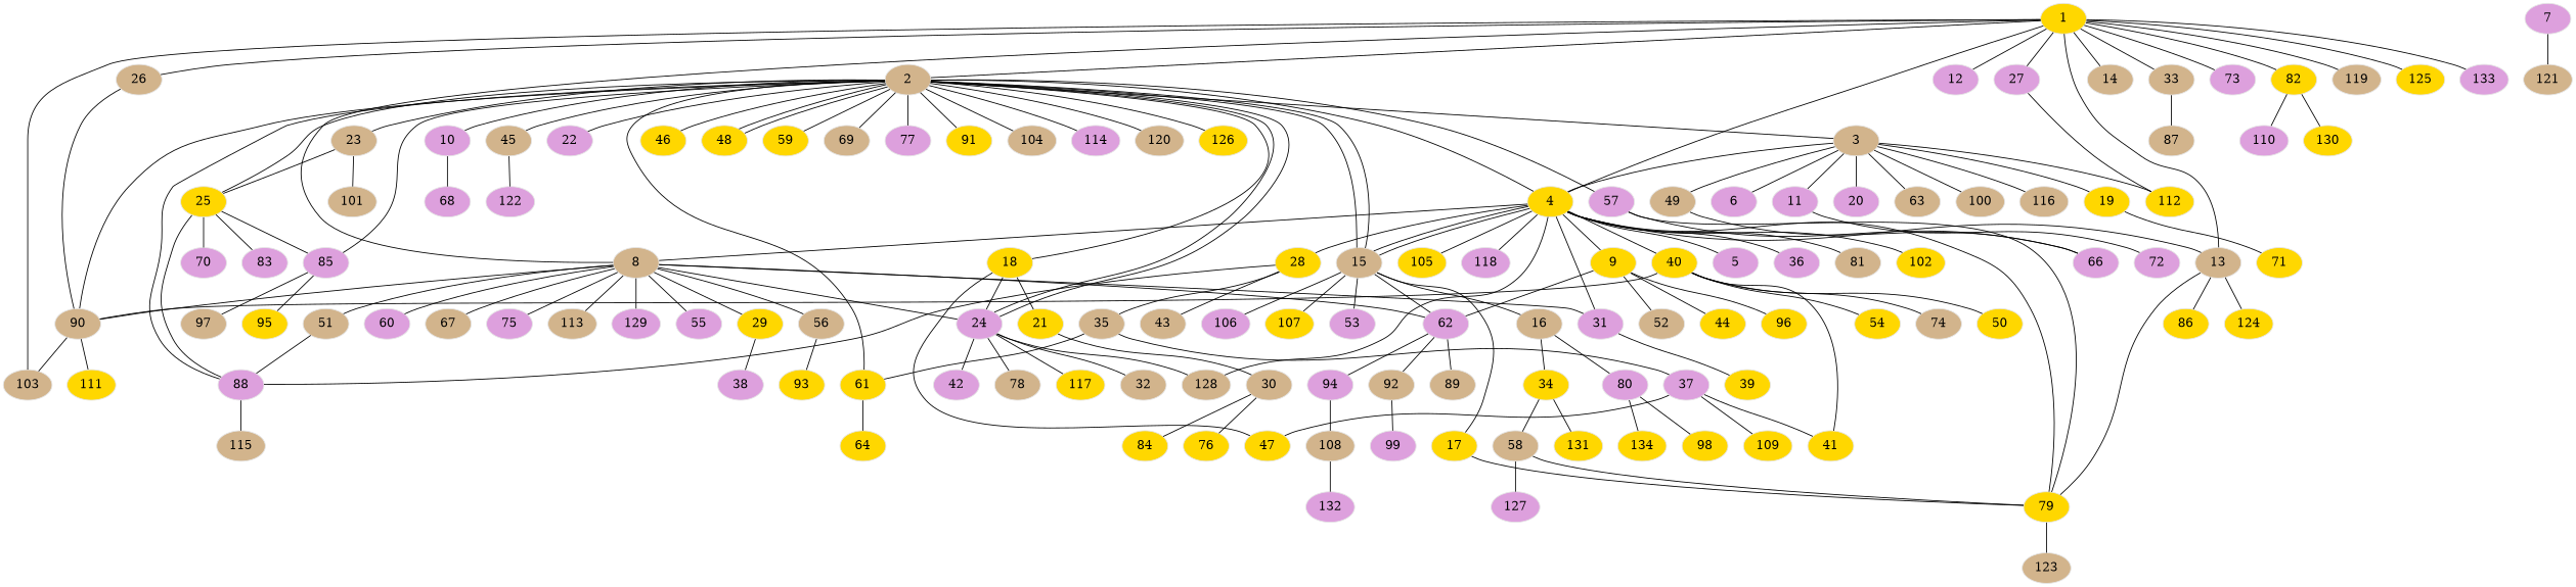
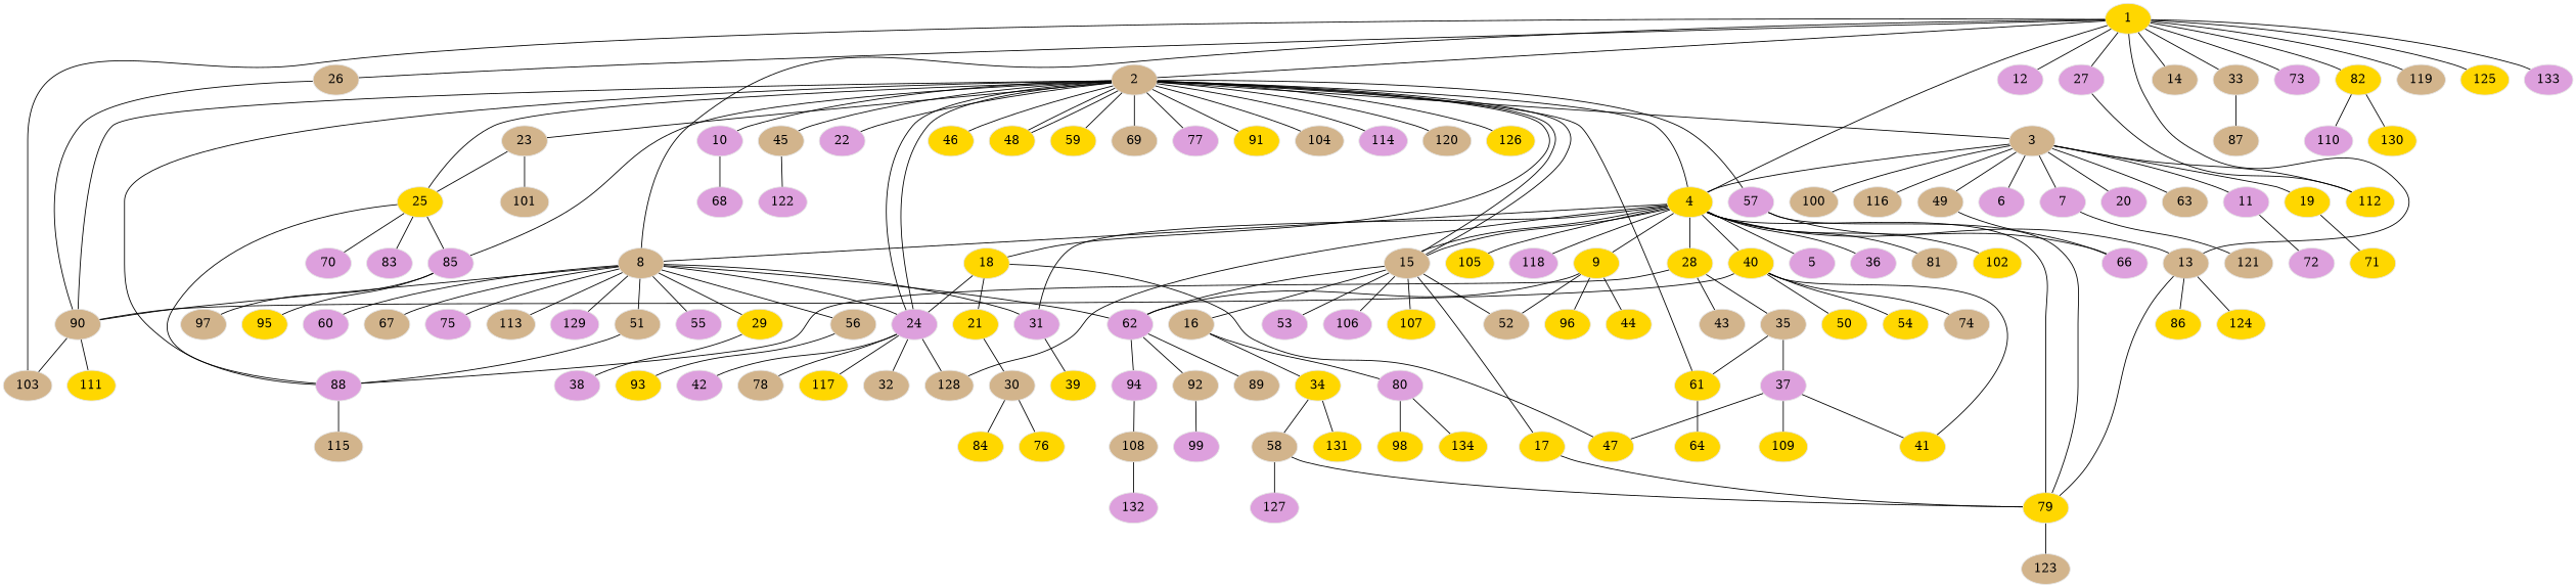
  graph {
    node [color=gray90 fillcolor=gold style=filled]
    2 [fillcolor=tan]
    1
    4
    8 [fillcolor=tan]
    12 [fillcolor=plum]
    13 [fillcolor=tan]
    14 [fillcolor=tan]
    26 [fillcolor=tan]
    27 [fillcolor=plum]
    33 [fillcolor=tan]
    73 [fillcolor=plum]
    82
    103 [fillcolor=tan]
    119 [fillcolor=tan]
    125
    133 [fillcolor=plum]
    3 [fillcolor=tan]
    10 [fillcolor=plum]
    15 [fillcolor=tan]
    18
    22 [fillcolor=plum]
    23 [fillcolor=tan]
    24 [fillcolor=plum]
    25
    45 [fillcolor=tan]
    46
    48
    57 [fillcolor=plum]
    59
    61
    69 [fillcolor=tan]
    77 [fillcolor=plum]
    85 [fillcolor=plum]
    88 [fillcolor=plum]
    90 [fillcolor=tan]
    91
    104 [fillcolor=tan]
    114 [fillcolor=plum]
    120 [fillcolor=tan]
    126
    5 [fillcolor=plum]
    9
    28
    31 [fillcolor=plum]
    36 [fillcolor=plum]
    40
    79
    81 [fillcolor=tan]
    102
    105
    118 [fillcolor=plum]
    128 [fillcolor=tan]
    29
    51 [fillcolor=tan]
    55 [fillcolor=plum]
    56 [fillcolor=tan]
    60 [fillcolor=plum]
    62 [fillcolor=plum]
    67 [fillcolor=tan]
    75 [fillcolor=plum]
    113 [fillcolor=tan]
    129 [fillcolor=plum]
    86
    124
    112
    87 [fillcolor=tan]
    110 [fillcolor=plum]
    130
    6 [fillcolor=plum]
    7 [fillcolor=plum]
    11 [fillcolor=plum]
    19
    20 [fillcolor=plum]
    49 [fillcolor=tan]
    63 [fillcolor=tan]
    100 [fillcolor=tan]
    116 [fillcolor=tan]
    68 [fillcolor=plum]
    52 [fillcolor=tan]
    16 [fillcolor=tan]
    17
    53 [fillcolor=plum]
    106 [fillcolor=plum]
    107
    21
    47
    101 [fillcolor=tan]
    32 [fillcolor=tan]
    42 [fillcolor=plum]
    78 [fillcolor=tan]
    117
    70 [fillcolor=plum]
    83 [fillcolor=plum]
    122 [fillcolor=plum]
    66 [fillcolor=plum]
    64
    95
    97 [fillcolor=tan]
    115 [fillcolor=tan]
    111
    121 [fillcolor=tan]
    72 [fillcolor=plum]
    71
    44
    96
    35 [fillcolor=tan]
    43 [fillcolor=tan]
    39
    41
    50
    54
    74 [fillcolor=tan]
    123 [fillcolor=tan]
    38 [fillcolor=plum]
    93
    89 [fillcolor=tan]
    92 [fillcolor=tan]
    94 [fillcolor=plum]
    34
    80 [fillcolor=plum]
    58 [fillcolor=tan]
    131
    98
    134
    30 [fillcolor=tan]
    76
    84
    37 [fillcolor=plum]
    127 [fillcolor=plum]
    109
    99 [fillcolor=plum]
    108 [fillcolor=tan]
    132 [fillcolor=plum]
    2 -- 4
    2 -- 3
    2 -- 10
    2 -- 15
    2 -- 15
    2 -- 18
    2 -- 22
    2 -- 23
    2 -- 24
    2 -- 24
    2 -- 25
    2 -- 45
    2 -- 46
    2 -- 48
    2 -- 48
    2 -- 57
    2 -- 59
    2 -- 61
    2 -- 69
    2 -- 77
    2 -- 85
    2 -- 88
    2 -- 90
    2 -- 91
    2 -- 104
    2 -- 114
    2 -- 120
    2 -- 126
    1 -- 2
    1 -- 4
    1 -- 8
    1 -- 12
    1 -- 13
    1 -- 14
    1 -- 26
    1 -- 27
    1 -- 33
    1 -- 73
    1 -- 82
    1 -- 103
    1 -- 119
    1 -- 125
    1 -- 133
    4 -- 8
    4 -- 13
    4 -- 15
    4 -- 15
    4 -- 5
    4 -- 9
    4 -- 28
    4 -- 31
    4 -- 36
    4 -- 40
    4 -- 79
    4 -- 81
    4 -- 102
    4 -- 105
    4 -- 118
    4 -- 128
    8 -- 24
    8 -- 90
    8 -- 31
    8 -- 29
    8 -- 51
    8 -- 55
    8 -- 56
    8 -- 60
    8 -- 62
    8 -- 67
    8 -- 75
    8 -- 113
    8 -- 129
    13 -- 79
    13 -- 86
    13 -- 124
    26 -- 90
    27 -- 112
    33 -- 87
    82 -- 110
    82 -- 130
    3 -- 4
    3 -- 112
    3 -- 6
+   3 -- 7
    3 -- 11
    3 -- 19
    3 -- 20
    3 -- 49
    3 -- 63
    3 -- 100
    3 -- 116
    10 -- 68
    15 -- 62
+   15 -- 52
    15 -- 16
    15 -- 17
    15 -- 53
    15 -- 106
    15 -- 107
    18 -- 24
    18 -- 21
    18 -- 47
    23 -- 25
    23 -- 101
    24 -- 128
    24 -- 32
    24 -- 42
    24 -- 78
    24 -- 117
    25 -- 85
    25 -- 88
    25 -- 70
    25 -- 83
    45 -- 122
    57 -- 79
    57 -- 66
    61 -- 64
    85 -- 95
    85 -- 97
    88 -- 115
    90 -- 103
    90 -- 111
    9 -- 62
    9 -- 52
    9 -- 44
    9 -- 96
    28 -- 88
    28 -- 35
    28 -- 43
    31 -- 39
    40 -- 90
    40 -- 41
    40 -- 50
    40 -- 54
    40 -- 74
    79 -- 123
    29 -- 38
    51 -- 88
    56 -- 93
    62 -- 89
    62 -- 92
    62 -- 94
    7 -- 121
    11 -- 72
    19 -- 71
    49 -- 66
    16 -- 34
    16 -- 80
    17 -- 79
    21 -- 30
    35 -- 61
    35 -- 37
    92 -- 99
    94 -- 108
    34 -- 58
    34 -- 131
    80 -- 98
    80 -- 134
    58 -- 79
    58 -- 127
    30 -- 76
    30 -- 84
    37 -- 47
    37 -- 41
    37 -- 109
    108 -- 132
  }
